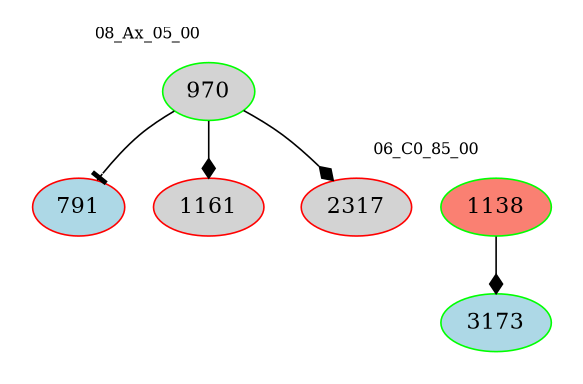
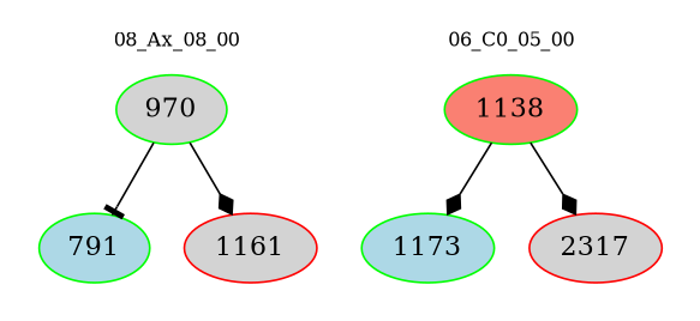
  digraph {
    node [color=green fillcolor=lightgrey style=filled]
    edge [arrowhead=diamond color=black]
    n1 [label=970]
-   n2 [color=red fillcolor=lightblue label=791]
+   n2 [fillcolor=lightblue label=791]
    n3 [color=red label=1161]
    n4 [fillcolor=salmon label=1138]
-   n5 [fillcolor=lightblue label=3173]
+   n5 [fillcolor=lightblue label=1173]
    n6 [color=red label=2317]
    subgraph cluster_1 {
      color=white
      fontsize=10
-     label="08_Ax_05_00"
+     label="08_Ax_08_00"
      n1
      n2
      n3
    }
    subgraph cluster_2 {
      color=white
      fontsize=10
-     label="06_C0_85_00"
+     label="06_C0_05_00"
      n4
      n5
      n6
    }
    n1 -> n2 [arrowhead=tee]
    n1 -> n3
    n4 -> n5
-   n1 -> n6
+   n4 -> n6
  }
